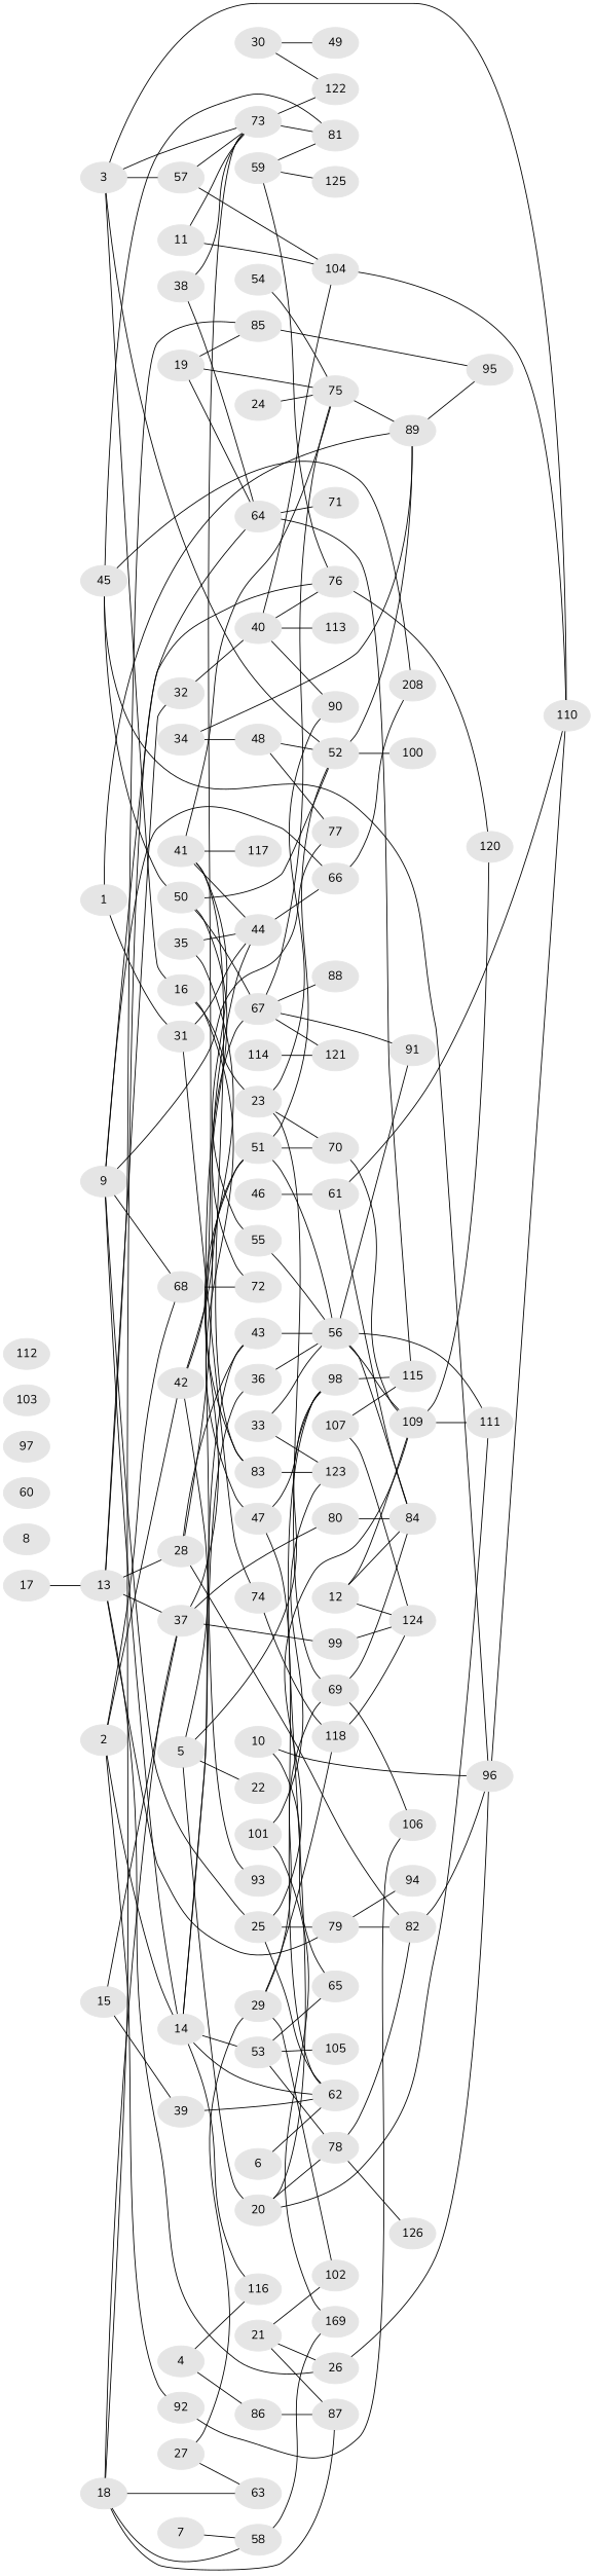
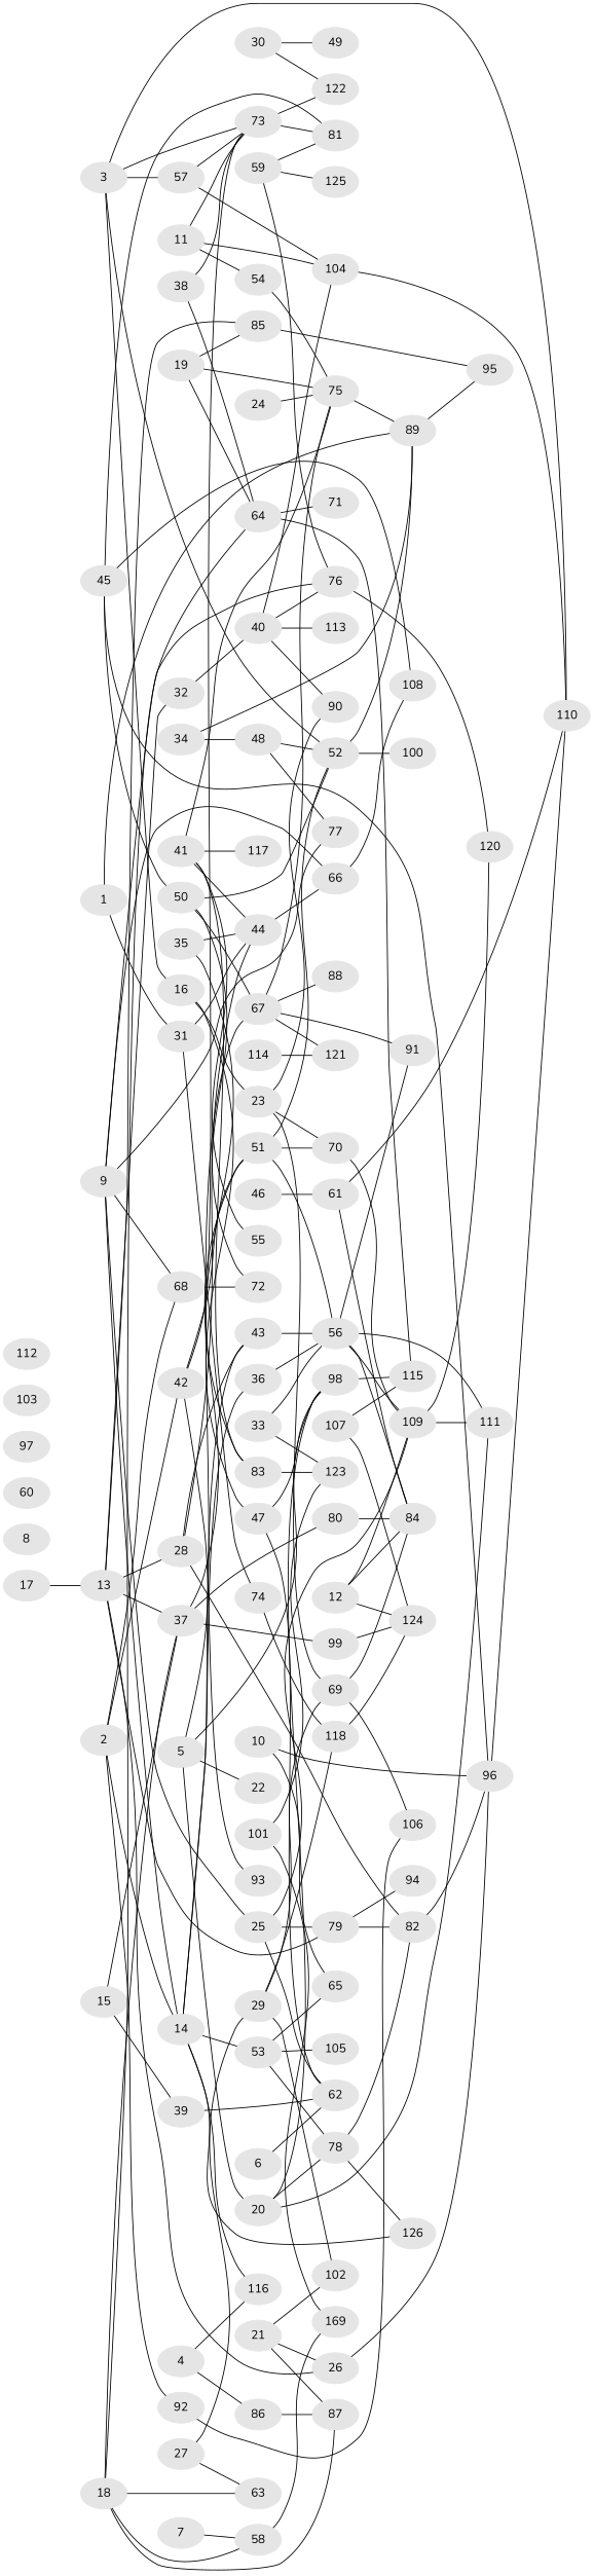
  graph {
    fontname=Nunito
    rankdir=LR
    node [color=gray90 fontname=Nunito style=filled]
    edge [fontname=Nunito]
    1
    31
    89
    44
    74
    95
    2
    14
    42
    68
    92
    116
    36
    43
    53
    126
    73
    51
    93
    72
    106
    3
    16
    52
    57
    110
    23
    47
    100
    104
    122
    81
    4
    86
    87
    5
    20
    22
    67
    98
    78
    111
    75
    91
    88
    121
    115
    6
    62
    7
    58
    n52 [label=169]
    8
    9
    25
    66
    76
    77
    109
    79
-   108 [label=208]
+   108
    120
    10
    65
    96
    11
    54
    13
    26
    28
    32
    37
    85
    12
    84
    124
    82
    40
    80
    99
    94
    56
    105
    15
    39
    69
    70
    90
    17
    18
    63
    64
    71
    19
    21
    102
    24
    27
    29
    118
    30
    49
    113
    33
    123
    34
    48
    35
    83
    38
    41
    55
    117
    45
    50
    46
    61
    59
    125
    60
    97
    101
    103
    107
    112
    114
    1 -- 31
    1 -- 89
    31 -- 44
    31 -- 74
    89 -- 95
    44 -- 66
    74 -- 118
    2 -- 14
    2 -- 42
    2 -- 68
    2 -- 92
    14 -- 116
    14 -- 36
    14 -- 43
    14 -- 53
-   14 -- 62
+   14 -- 126
    42 -- 73
    42 -- 51
    42 -- 93
    68 -- 72
    92 -- 106
    36 -- 56
    43 -- 56
    53 -- 78
    53 -- 65
    53 -- 105
    73 -- 122
    73 -- 81
    51 -- 52
    51 -- 56
    51 -- 70
    3 -- 73
    3 -- 16
    3 -- 52
    3 -- 57
    3 -- 110
    16 -- 23
    16 -- 47
    52 -- 89
    52 -- 100
    57 -- 73
    57 -- 104
    23 -- 69
    23 -- 70
    23 -- 90
    47 -- 98
    47 -- 62
    104 -- 110
    4 -- 116
    4 -- 86
    86 -- 87
    5 -- 20
    5 -- 22
    5 -- 67
    5 -- 98
    20 -- 98
    20 -- 78
    20 -- 111
    67 -- 75
    67 -- 91
    67 -- 88
    67 -- 121
    98 -- 115
    78 -- 126
    78 -- 82
    75 -- 89
    6 -- 62
    7 -- 58
    58 -- n52
    9 -- 14
    9 -- 68
    9 -- 25
    9 -- 66
    9 -- 76
    9 -- 77
    25 -- 62
    25 -- 109
    25 -- 79
    66 -- 108
    76 -- 120
    109 -- 111
    109 -- 120
    79 -- 82
    79 -- 94
    10 -- 65
    10 -- 96
    96 -- 110
    11 -- 73
    11 -- 104
+   11 -- 54
    54 -- 75
    13 -- 79
    13 -- 26
    13 -- 28
    13 -- 32
    13 -- 37
    13 -- 85
    26 -- 96
    28 -- 44
    28 -- 43
    28 -- 82
    32 -- 40
    37 -- 51
    37 -- 80
    37 -- 99
    85 -- 95
    12 -- 109
    12 -- 84
    12 -- 124
    82 -- 96
    40 -- 104
    40 -- 76
    40 -- 90
    40 -- 113
    80 -- 84
    99 -- 124
    56 -- 111
    56 -- 91
    56 -- 109
    56 -- 84
    15 -- 37
    15 -- 39
    39 -- 62
    69 -- 106
    69 -- 84
    70 -- 109
    17 -- 13
    18 -- 87
    18 -- 58
    18 -- 37
    18 -- 63
    18 -- 64
    64 -- 115
    64 -- 71
    19 -- 75
    19 -- 85
    19 -- 64
    21 -- 87
    21 -- 26
    21 -- 102
    24 -- 75
    27 -- 63
    27 -- 29
    29 -- 69
    29 -- 102
    29 -- 118
    118 -- 124
    30 -- 122
    30 -- 49
    33 -- 56
    33 -- 123
    34 -- 89
    34 -- 48
    48 -- 52
    48 -- 77
    35 -- 44
    35 -- 83
    83 -- 123
    38 -- 73
    38 -- 64
    41 -- 44
    41 -- 75
    41 -- 83
    41 -- 55
    41 -- 117
-   55 -- 56
    45 -- 81
    45 -- 108
    45 -- 96
    45 -- 50
    50 -- 72
    50 -- 52
    50 -- 67
    46 -- 61
    61 -- 110
    61 -- 84
    59 -- 81
    59 -- 76
    59 -- 125
    101 -- n52
    101 -- 123
    107 -- 115
    107 -- 124
    114 -- 121
  }
